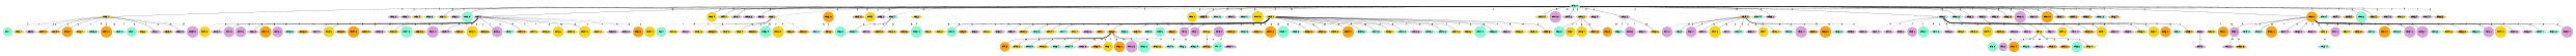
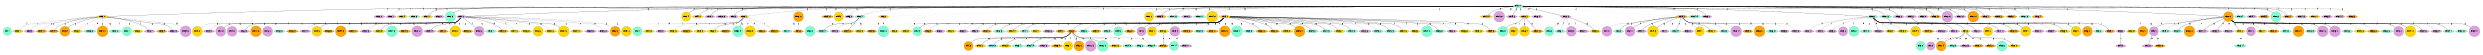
  graph {
    node [fillcolor=plum shape=circle style=filled]
    edge [style=dotted]
    n1 [fillcolor=aquamarine label="nodo172 (0)" shape=ellipse]
    n2 [fillcolor=gold label="nodo15 (17)" shape=hexagon]
    n3 [label="nodo16 (11)" shape=octagon]
    n4 [label="nodo22 (7)" shape=octagon]
    n5 [fillcolor=gold label="nodo27 (9)" shape=octagon]
    n6 [fillcolor=aquamarine label="nodo50 (15)" shape=hexagon]
    n7 [fillcolor=gold label="nodo57 (11)" shape=hexagon]
    n8 [label="nodo62 (17)" shape=ellipse]
    n9 [fillcolor=aquamarine label="nodo75 (15)"]
    n10 [label="nodo77 (2)" shape=ellipse]
    n11 [fillcolor=gold label="nodo81 (9)"]
    n12 [fillcolor=gold label="nodo99 (17)" shape=hexagon]
    n13 [label="nodo110 (7)" shape=ellipse]
    n14 [label="nodo122 (15)" shape=octagon]
    n15 [label="nodo0 (5)" shape=octagon]
    n16 [fillcolor=gold label="nodo23 (3)" shape=ellipse]
    n17 [fillcolor=orange label="nodo26 (12)"]
    n18 [fillcolor=orange label="nodo42 (12)" shape=octagon]
    n19 [fillcolor=gold label="nodo49 (5)"]
    n20 [label="nodo65 (8)" shape=ellipse]
    n21 [fillcolor=aquamarine label="nodo67 (9)" shape=octagon]
    n22 [fillcolor=gold label="nodo85 (3)" shape=hexagon]
    n23 [fillcolor=gold label="nodo87 (8)"]
    n24 [fillcolor=orange label="nodo95 (19)" shape=octagon]
    n25 [fillcolor=aquamarine label="nodo101 (18)" shape=hexagon]
    n26 [label="nodo107 (5)" shape=hexagon]
    n27 [fillcolor=aquamarine label="nodo121 (11)" shape=octagon]
    n28 [fillcolor=gold label="nodo124 (20)"]
    n29 [fillcolor=gold label="nodo139 (2)" shape=hexagon]
    n30 [fillcolor=gold label="nodo142 (19)" shape=hexagon]
    n31 [label="nodo148 (20)"]
    n32 [label="nodo149 (6)" shape=hexagon]
    n33 [fillcolor=gold label="nodo157 (3)" shape=hexagon]
    n34 [label="nodo168 (14)" shape=ellipse]
    n35 [label="nodo181 (3)" shape=hexagon]
    n36 [fillcolor=orange label="nodo190 (2)" shape=octagon]
    n37 [fillcolor=aquamarine label="nodo204 (19)" shape=octagon]
    n38 [label="nodo223 (6)" shape=ellipse]
    n39 [fillcolor=aquamarine label="nodo226 (2)" shape=hexagon]
    n40 [fillcolor=aquamarine label="nodo227 (13)" shape=hexagon]
    n41 [label="nodo236 (6)" shape=octagon]
    n42 [label="nodo248 (7)" shape=octagon]
    n43 [label="nodo251 (10)" shape=ellipse]
    n44 [fillcolor=orange label="nodo260 (15)" shape=ellipse]
    n45 [label="nodo262 (15)"]
    n46 [label="nodo271 (12)" shape=hexagon]
    n47 [fillcolor=orange label="nodo272 (12)"]
    n48 [fillcolor=orange label="nodo275 (7)" shape=hexagon]
    n49 [fillcolor=orange label="nodo291 (6)" shape=hexagon]
    n50 [fillcolor=orange label="nodo292 (7)" shape=hexagon]
    n51 [fillcolor=aquamarine label="nodo161 (15)" shape=hexagon]
    n52 [fillcolor=orange label="nodo166 (4)" shape=octagon]
    n53 [fillcolor=orange label="nodo167 (2)"]
    n54 [fillcolor=aquamarine label="nodo172 (4)" shape=octagon]
    n55 [label="nodo194 (7)" shape=ellipse]
    n56 [fillcolor=orange label="nodo195 (9)" shape=hexagon]
    n57 [fillcolor=aquamarine label="nodo206 (8)"]
    n58 [fillcolor=orange label="nodo211 (4)" shape=hexagon]
    n59 [label="nodo214 (13)" shape=hexagon]
    n60 [fillcolor=gold label="nodo216 (11)" shape=ellipse]
    n61 [label="nodo233 (9)" shape=hexagon]
    n62 [label="nodo274 (14)" shape=ellipse]
    n63 [fillcolor=orange label="nodo282 (5)" shape=hexagon]
    n64 [fillcolor=aquamarine label="nodo7 (7)"]
    n65 [fillcolor=gold label="nodo30 (4)" shape=hexagon]
    n66 [label="nodo39 (5)" shape=octagon]
    n67 [fillcolor=orange label="nodo94 (11)" shape=hexagon]
    n68 [fillcolor=orange label="nodo144 (9)" shape=ellipse]
    n69 [fillcolor=orange label="nodo158 (9)"]
    n70 [fillcolor=gold label="nodo163 (4)" shape=hexagon]
    n71 [fillcolor=aquamarine label="nodo203 (22)" shape=octagon]
    n72 [fillcolor=orange label="nodo240 (11)"]
    n73 [fillcolor=aquamarine label="nodo242 (21)" shape=octagon]
    n74 [fillcolor=aquamarine label="nodo37 (7)"]
    n75 [fillcolor=gold label="nodo68 (6)" shape=octagon]
    n76 [label="nodo118 (7)" shape=hexagon]
    n77 [fillcolor=orange label="nodo125 (9)" shape=ellipse]
    n78 [label="nodo254 (15)" shape=ellipse]
    n79 [label="nodo259 (22)"]
    n80 [fillcolor=gold label="nodo19 (22)"]
    n81 [label="nodo45 (10)" shape=octagon]
    n82 [label="nodo72 (20)"]
    n83 [label="nodo79 (22)"]
    n84 [label="nodo88 (15)" shape=octagon]
    n85 [fillcolor=orange label="nodo111 (22)"]
    n86 [label="nodo116 (6)"]
    n87 [fillcolor=aquamarine label="nodo133 (13)" shape=ellipse]
    n88 [fillcolor=orange label="nodo138 (10)" shape=hexagon]
    n89 [label="nodo141 (11)" shape=ellipse]
    n90 [fillcolor=gold label="nodo159 (6)"]
    n91 [fillcolor=orange label="nodo165 (22)" shape=ellipse]
    n92 [fillcolor=orange label="nodo199 (15)"]
    n93 [fillcolor=orange label="nodo217 (14)" shape=ellipse]
    n94 [label="nodo237 (13)" shape=hexagon]
    n95 [fillcolor=gold label="nodo245 (22)" shape=octagon]
    n96 [fillcolor=aquamarine label="nodo277 (15)"]
    n97 [fillcolor=orange label="nodo279 (13)" shape=octagon]
    n98 [label="nodo287 (21)"]
    n99 [label="nodo294 (19)" shape=octagon]
    n100 [fillcolor=orange label="nodo92 (12)" shape=hexagon]
    n101 [fillcolor=gold label="nodo105 (17)"]
    n102 [fillcolor=orange label="nodo106 (18)" shape=ellipse]
    n103 [label="nodo123 (6)"]
    n104 [fillcolor=aquamarine label="nodo151 (7)" shape=octagon]
    n105 [fillcolor=orange label="nodo171 (21)" shape=ellipse]
    n106 [fillcolor=gold label="nodo177 (6)" shape=ellipse]
    n107 [fillcolor=gold label="nodo183 (13)" shape=ellipse]
    n108 [fillcolor=gold label="nodo186 (8)"]
    n109 [fillcolor=gold label="nodo200 (18)" shape=hexagon]
    n110 [fillcolor=gold label="nodo201 (18)"]
    n111 [fillcolor=gold label="nodo247 (10)" shape=hexagon]
    n112 [label="nodo269 (22)" shape=hexagon]
    n113 [label="nodo278 (12)" shape=ellipse]
    n114 [fillcolor=orange label="nodo284 (5)"]
    n115 [fillcolor=gold label="nodo297 (8)"]
    n116 [fillcolor=aquamarine label="nodo64 (4)"]
    n117 [fillcolor=gold label="nodo74 (22)" shape=hexagon]
    n118 [label="nodo115 (7)" shape=ellipse]
    n119 [fillcolor=gold label="nodo160 (16)" shape=octagon]
    n120 [fillcolor=orange label="nodo185 (10)" shape=hexagon]
    n121 [fillcolor=gold label="nodo189 (21)" shape=octagon]
    n122 [fillcolor=gold label="nodo228 (11)" shape=octagon]
    n123 [fillcolor=orange label="nodo243 (10)" shape=ellipse]
    n124 [fillcolor=aquamarine label="nodo258 (19)"]
    n125 [fillcolor=gold label="nodo264 (20)"]
    n126 [fillcolor=orange label="nodo86 (12)" shape=ellipse]
    n127 [fillcolor=orange label="nodo215 (10)" shape=hexagon]
    n128 [fillcolor=aquamarine label="nodo11 (17)" shape=ellipse]
    n129 [fillcolor=orange label="nodo48 (6)" shape=hexagon]
    n130 [fillcolor=aquamarine label="nodo58 (15)"]
    n131 [fillcolor=aquamarine label="nodo150 (14)" shape=hexagon]
    n132 [label="nodo174 (5)" shape=ellipse]
    n133 [fillcolor=orange label="nodo219 (10)" shape=octagon]
    n134 [fillcolor=gold label="nodo131 (18)" shape=ellipse]
    n135 [fillcolor=orange label="nodo29 (23)" shape=ellipse]
    n136 [fillcolor=aquamarine label="nodo250 (12)"]
    n137 [fillcolor=gold label="nodo6 (22)" shape=ellipse]
    n138 [fillcolor=gold label="nodo20 (20)" shape=octagon]
    n139 [fillcolor=aquamarine label="nodo24 (5)"]
    n140 [fillcolor=orange label="nodo38 (9)" shape=hexagon]
    n141 [label="nodo60 (8)" shape=octagon]
    n142 [fillcolor=gold label="nodo78 (12)" shape=ellipse]
    n143 [label="nodo83 (14)" shape=hexagon]
    n144 [label="nodo96 (10)" shape=ellipse]
    n145 [fillcolor=orange label="nodo100 (8)" shape=ellipse]
    n146 [fillcolor=aquamarine label="nodo108 (13)" shape=hexagon]
    n147 [fillcolor=gold label="nodo109 (14)" shape=octagon]
    n148 [fillcolor=aquamarine label="nodo114 (4)" shape=ellipse]
    n149 [fillcolor=gold label="nodo127 (4)" shape=ellipse]
    n150 [label="nodo132 (18)" shape=hexagon]
    n151 [fillcolor=orange label="nodo9 (4)" shape=octagon]
    n152 [fillcolor=orange label="nodo28 (3)" shape=hexagon]
    n153 [fillcolor=aquamarine label="nodo35 (18)" shape=hexagon]
    n154 [fillcolor=orange label="nodo51 (10)" shape=ellipse]
    n155 [fillcolor=aquamarine label="nodo54 (20)" shape=ellipse]
    n156 [fillcolor=aquamarine label="nodo59 (6)"]
    n157 [fillcolor=orange label="nodo66 (21)" shape=hexagon]
    n158 [label="nodo70 (8)"]
-   n159 [label="nodo73 (4)"]
+   n159 [fillcolor=gold label="nodo73 (4)"]
    n160 [fillcolor=gold label="nodo146 (3)" shape=octagon]
    n161 [label="nodo169 (5)"]
    n162 [fillcolor=orange label="nodo175 (15)" shape=octagon]
    n163 [fillcolor=aquamarine label="nodo180 (15)" shape=ellipse]
    n164 [fillcolor=orange label="nodo187 (11)" shape=octagon]
    n165 [fillcolor=orange label="nodo212 (18)"]
    n166 [fillcolor=aquamarine label="nodo220 (17)"]
    n167 [fillcolor=aquamarine label="nodo239 (15)" shape=ellipse]
    n168 [fillcolor=orange label="nodo261 (12)" shape=octagon]
    n169 [fillcolor=orange label="nodo281 (18)" shape=ellipse]
    n170 [fillcolor=gold label="nodo290 (22)" shape=octagon]
    n171 [fillcolor=orange label="nodo293 (14)"]
    n172 [fillcolor=aquamarine label="nodo295 (21)" shape=hexagon]
    n173 [fillcolor=aquamarine label="nodo140 (15)" shape=hexagon]
    n174 [fillcolor=gold label="nodo153 (4)" shape=octagon]
    n175 [fillcolor=aquamarine label="nodo170 (20)" shape=octagon]
    n176 [label="nodo184 (16)" shape=octagon]
    n177 [fillcolor=aquamarine label="nodo193 (8)" shape=octagon]
    n178 [fillcolor=aquamarine label="nodo198 (15)" shape=hexagon]
    n179 [fillcolor=gold label="nodo210 (16)" shape=ellipse]
    n180 [fillcolor=gold label="nodo225 (6)" shape=ellipse]
    n181 [fillcolor=aquamarine label="nodo241 (10)"]
    n182 [fillcolor=aquamarine label="nodo256 (20)" shape=octagon]
    n183 [label="nodo276 (12)" shape=ellipse]
    n184 [fillcolor=gold label="nodo286 (22)" shape=octagon]
    n185 [fillcolor=gold label="nodo296 (12)" shape=hexagon]
    n186 [fillcolor=orange label="nodo299 (15)" shape=ellipse]
    n187 [fillcolor=aquamarine label="nodo32 (20)"]
    n188 [fillcolor=gold label="nodo53 (4)"]
    n189 [fillcolor=gold label="nodo188 (9)"]
    n190 [fillcolor=orange label="nodo207 (15)" shape=hexagon]
-   n191 [fillcolor=orange label="nodo8 (23)"]
+   n191 [fillcolor=aquamarine label="nodo8 (23)"]
    n192 [fillcolor=aquamarine label="nodo36 (7)" shape=octagon]
    n193 [label="nodo213 (5)"]
    n194 [label="nodo224 (7)" shape=octagon]
    n195 [fillcolor=gold label="nodo253 (16)" shape=ellipse]
    n196 [label="nodo71 (21)"]
    n197 [fillcolor=aquamarine label="nodo80 (5)" shape=hexagon]
    n198 [label="nodo84 (11)"]
    n199 [label="nodo91 (14)" shape=ellipse]
    n200 [fillcolor=gold label="nodo119 (15)"]
    n201 [label="nodo14 (7)" shape=ellipse]
    n202 [fillcolor=aquamarine label="nodo34 (19)" shape=octagon]
    n203 [label="nodo52 (10)" shape=hexagon]
    n204 [fillcolor=gold label="nodo90 (7)"]
    n205 [fillcolor=gold label="nodo103 (11)" shape=hexagon]
    n206 [fillcolor=aquamarine label="nodo112 (5)" shape=ellipse]
    n207 [label="nodo202 (10)"]
    n208 [fillcolor=orange label="nodo209 (8)" shape=ellipse]
    n209 [fillcolor=orange label="nodo263 (21)"]
    n210 [fillcolor=aquamarine label="nodo265 (20)" shape=octagon]
    n211 [label="nodo252 (5)" shape=ellipse]
    n212 [label="nodo270 (13)" shape=ellipse]
    n213 [label="nodo10 (11)" shape=hexagon]
    n214 [label="nodo41 (6)" shape=octagon]
    n215 [label="nodo69 (6)" shape=hexagon]
    n216 [label="nodo89 (6)"]
    n217 [fillcolor=aquamarine label="nodo98 (21)"]
    n218 [fillcolor=aquamarine label="nodo104 (10)" shape=octagon]
    n219 [label="nodo126 (21)" shape=ellipse]
    n220 [fillcolor=gold label="nodo128 (9)" shape=ellipse]
    n221 [fillcolor=gold label="nodo145 (12)" shape=hexagon]
    n222 [fillcolor=gold label="nodo179 (5)"]
    n223 [fillcolor=orange label="nodo197 (22)" shape=hexagon]
    n224 [label="nodo218 (22)" shape=octagon]
    n225 [label="nodo21 (12)" shape=octagon]
    n226 [fillcolor=gold label="nodo40 (3)" shape=ellipse]
    n227 [label="nodo82 (11)" shape=octagon]
    n228 [fillcolor=gold label="nodo97 (6)"]
    n229 [label="nodo117 (11)" shape=hexagon]
    n230 [fillcolor=orange label="nodo137 (22)" shape=octagon]
    n231 [fillcolor=gold label="nodo192 (7)"]
    n232 [label="nodo221 (17)" shape=hexagon]
    n233 [label="nodo230 (9)" shape=octagon]
    n234 [fillcolor=gold label="nodo285 (10)" shape=octagon]
    n235 [fillcolor=gold label="nodo33 (11)"]
    n236 [fillcolor=orange label="nodo63 (12)"]
    n237 [fillcolor=aquamarine label="nodo5 (21)" shape=octagon]
    n238 [fillcolor=orange label="nodo298 (4)" shape=ellipse]
    n239 [label="nodo25 (6)" shape=ellipse]
    n240 [fillcolor=gold label="nodo61 (20)" shape=ellipse]
    n241 [fillcolor=orange label="nodo76 (11)"]
    n242 [label="nodo93 (3)"]
    n243 [fillcolor=aquamarine label="nodo129 (12)" shape=ellipse]
    n244 [fillcolor=aquamarine label="nodo130 (17)" shape=ellipse]
    n245 [fillcolor=orange label="nodo136 (12)"]
    n246 [label="nodo147 (14)" shape=hexagon]
    n247 [label="nodo155 (11)" shape=octagon]
    n248 [label="nodo164 (12)" shape=ellipse]
    n249 [fillcolor=gold label="nodo12 (8)" shape=octagon]
    n250 [label="nodo17 (8)"]
    n251 [fillcolor=gold label="nodo31 (17)" shape=ellipse]
    n252 [fillcolor=orange label="nodo46 (22)" shape=octagon]
    n253 [fillcolor=aquamarine label="nodo47 (22)" shape=hexagon]
    n254 [fillcolor=orange label="nodo102 (11)"]
    n255 [fillcolor=aquamarine label="nodo113 (15)" shape=ellipse]
    n256 [label="nodo134 (18)"]
    n257 [label="nodo135 (11)"]
    n258 [fillcolor=aquamarine label="nodo176 (3)" shape=hexagon]
    n259 [fillcolor=gold label="nodo196 (13)" shape=octagon]
    n260 [fillcolor=orange label="nodo238 (12)" shape=octagon]
    n261 [fillcolor=aquamarine label="nodo288 (16)" shape=octagon]
    n262 [label="nodo173 (8)"]
    n263 [fillcolor=gold label="nodo191 (10)"]
    n264 [label="nodo229 (16)" shape=hexagon]
    n265 [label="nodo235 (19)" shape=ellipse]
    n266 [fillcolor=aquamarine label="nodo249 (4)" shape=octagon]
    n267 [fillcolor=aquamarine label="nodo267 (20)" shape=hexagon]
    n268 [label="nodo289 (14)"]
    n269 [fillcolor=orange label="nodo4 (23)"]
    n270 [fillcolor=gold label="nodo43 (18)" shape=hexagon]
    n271 [fillcolor=aquamarine label="nodo120 (20)" shape=ellipse]
    n272 [fillcolor=gold label="nodo156 (20)" shape=octagon]
    n273 [fillcolor=aquamarine label="nodo232 (4)" shape=octagon]
    n274 [fillcolor=aquamarine label="nodo234 (19)" shape=octagon]
    n275 [label="nodo257 (13)" shape=hexagon]
    n276 [fillcolor=orange label="nodo283 (9)" shape=octagon]
    n277 [fillcolor=gold label="nodo55 (7)"]
    n278 [fillcolor=orange label="nodo56 (18)"]
    n279 [label="nodo178 (13)"]
    n280 [fillcolor=aquamarine label="nodo208 (12)"]
    n281 [fillcolor=gold label="nodo222 (23)" shape=octagon]
    n282 [fillcolor=aquamarine label="nodo244 (20)" shape=ellipse]
    n283 [fillcolor=aquamarine label="nodo266 (6)" shape=ellipse]
    n284 [fillcolor=aquamarine label="nodo268 (19)" shape=ellipse]
    n285 [fillcolor=orange label="nodo143 (5)" shape=ellipse]
    n286 [fillcolor=aquamarine label="nodo1 (14)"]
    n287 [label="nodo154 (17)" shape=octagon]
    n288 [fillcolor=aquamarine label="nodo3 (21)"]
    n289 [label="nodo2 (5)"]
    n290 [fillcolor=orange label="nodo18 (14)"]
    n291 [fillcolor=aquamarine label="nodo162 (5)" shape=octagon]
    n292 [label="nodo182 (23)" shape=octagon]
    n293 [fillcolor=orange label="nodo205 (14)" shape=ellipse]
    n294 [fillcolor=orange label="nodo246 (11)" shape=ellipse]
    n295 [fillcolor=aquamarine label="nodo255 (8)"]
    n296 [fillcolor=gold label="nodo280 (10)" shape=octagon]
    n297 [label="nodo44 (5)" shape=octagon]
    n298 [label="nodo13 (22)" shape=octagon]
    n299 [fillcolor=orange label="nodo231 (15)" shape=ellipse]
    n300 [fillcolor=aquamarine label="nodo273 (14)" shape=hexagon]
    n1 -- n2 [label=17 style=bold]
    n1 -- n3 [label=11]
    n1 -- n4 [label=7 style=solid]
    n1 -- n5 [label=9]
    n1 -- n6 [label=15]
    n1 -- n7 [label=11 style=bold]
    n1 -- n8 [label=17]
    n1 -- n9 [label=15 style=bold]
    n1 -- n10 [label=2 style=bold]
    n1 -- n11 [label=9 style=bold]
    n1 -- n12 [label=17 style=bold]
    n1 -- n13 [label=7 style=bold]
    n1 -- n14 [label=15]
    n1 -- n15 [label=5 style=bold]
    n1 -- n16 [label=3 style=solid]
    n1 -- n17 [label=12]
    n1 -- n18 [label=12]
    n1 -- n19 [label=5 style=solid]
    n1 -- n20 [label=8 style=solid]
    n1 -- n21 [label=9 style=solid]
    n1 -- n22 [label=3]
    n1 -- n23 [label=8 style=solid]
    n1 -- n24 [label=19 style=bold]
    n1 -- n25 [label=18 style=solid]
    n1 -- n26 [label=5]
    n1 -- n27 [label=11 style=solid]
    n1 -- n28 [label=20 style=solid]
    n1 -- n29 [label=2]
    n1 -- n30 [label=19 style=bold]
    n1 -- n31 [label=20]
    n1 -- n32 [label=6 style=bold]
    n1 -- n33 [label=3]
    n1 -- n34 [label=14 style=solid]
    n1 -- n35 [label=3 style=bold]
    n1 -- n36 [label=2]
    n1 -- n37 [label=19 style=solid]
    n1 -- n38 [label=6 style=bold]
    n1 -- n39 [label=2 style=bold]
    n1 -- n40 [label=13 style=bold]
    n1 -- n41 [label=6 style=bold]
    n1 -- n42 [label=7]
    n1 -- n43 [label=10 style=solid]
    n1 -- n44 [label=15 style=bold]
    n1 -- n45 [label=15 style=solid]
    n1 -- n46 [label=12 style=bold]
    n1 -- n47 [label=12 style=bold]
    n1 -- n48 [label=7 style=bold]
    n1 -- n49 [label=6]
    n1 -- n50 [label=7 style=solid]
    n1 -- n51 [label=15 style=solid]
    n1 -- n52 [label=4 style=solid]
    n1 -- n53 [label=2 style=bold]
    n1 -- n54 [label=4 style=solid]
    n1 -- n55 [label=7]
    n1 -- n56 [label=9]
    n1 -- n57 [label=8 style=bold]
    n1 -- n58 [label=4 style=bold]
    n1 -- n59 [label=13]
    n1 -- n60 [label=11]
    n1 -- n61 [label=9]
    n1 -- n62 [label=14]
    n1 -- n63 [label=5 style=solid]
    n2 -- n64 [label=4]
    n2 -- n65 [label=1 style=solid]
    n2 -- n66 [label=2 style=solid]
    n2 -- n67 [label=8 style=solid]
    n2 -- n68 [label=6 style=bold]
    n2 -- n69 [label=6 style=bold]
    n2 -- n70 [label=1 style=solid]
    n2 -- n71 [label=19]
    n2 -- n72 [label=8 style=solid]
    n2 -- n73 [label=18]
    n2 -- n74 [label=4]
    n2 -- n75 [label=3]
    n2 -- n76 [label=4 style=bold]
    n2 -- n77 [label=6]
    n2 -- n78 [label=12 style=bold]
    n2 -- n79 [label=19 style=solid]
    n10 -- n80 [label=20 style=solid]
    n10 -- n81 [label=8 style=solid]
    n10 -- n82 [label=18 style=bold]
    n10 -- n83 [label=20]
    n10 -- n84 [label=13 style=bold]
    n10 -- n85 [label=20]
    n10 -- n86 [label=4]
    n10 -- n87 [label=11]
    n10 -- n88 [label=8]
    n10 -- n89 [label=9 style=solid]
    n10 -- n90 [label=4 style=bold]
    n10 -- n91 [label=20]
    n10 -- n92 [label=13]
    n10 -- n93 [label=12]
    n10 -- n94 [label=11 style=solid]
    n10 -- n95 [label=20 style=bold]
    n10 -- n96 [label=13]
    n10 -- n97 [label=11]
    n10 -- n98 [label=19 style=solid]
    n10 -- n99 [label=17 style=bold]
    n10 -- n100 [label=10 style=solid]
    n10 -- n101 [label=15]
    n10 -- n102 [label=16]
    n10 -- n103 [label=4 style=bold]
    n10 -- n104 [label=5]
    n10 -- n105 [label=19 style=bold]
    n10 -- n106 [label=4 style=solid]
    n10 -- n107 [label=11]
    n10 -- n108 [label=6]
    n10 -- n109 [label=16 style=solid]
    n10 -- n110 [label=16 style=bold]
    n10 -- n111 [label=8]
    n10 -- n112 [label=20]
    n10 -- n113 [label=10 style=solid]
    n10 -- n114 [label=3 style=solid]
    n10 -- n115 [label=6]
    n16 -- n116 [label=1]
    n16 -- n117 [label=19]
    n16 -- n118 [label=4]
    n16 -- n119 [label=13 style=solid]
    n16 -- n120 [label=7 style=solid]
    n16 -- n121 [label=18]
    n16 -- n122 [label=8 style=bold]
    n16 -- n123 [label=7 style=solid]
    n16 -- n124 [label=16 style=bold]
    n16 -- n125 [label=17]
    n16 -- n126 [label=9 style=solid]
    n16 -- n127 [label=7 style=solid]
    n17 -- n128 [label=13]
    n17 -- n129 [label=2 style=solid]
    n21 -- n130 [label=12]
    n21 -- n131 [label=11 style=bold]
    n21 -- n132 [label=2 style=solid]
    n21 -- n133 [label=7 style=bold]
    n21 -- n134 [label=15 style=solid]
    n22 -- n135 [label=20]
    n22 -- n136 [label=9]
    n29 -- n137 [label=20]
    n29 -- n138 [label=18 style=solid]
    n29 -- n139 [label=3 style=bold]
    n29 -- n140 [label=7 style=solid]
    n29 -- n141 [label=6]
    n29 -- n142 [label=10]
    n29 -- n143 [label=12 style=solid]
    n29 -- n144 [label=8 style=solid]
    n29 -- n145 [label=6 style=bold]
    n29 -- n146 [label=11 style=bold]
    n29 -- n147 [label=12 style=bold]
    n29 -- n148 [label=2 style=bold]
    n29 -- n149 [label=2]
    n29 -- n150 [label=16]
    n29 -- n151 [label=2]
    n29 -- n152 [label=1 style=bold]
    n29 -- n153 [label=16 style=solid]
    n29 -- n154 [label=8 style=solid]
    n29 -- n155 [label=18 style=solid]
    n29 -- n156 [label=4]
    n29 -- n157 [label=19 style=solid]
    n29 -- n158 [label=6 style=bold]
    n29 -- n159 [label=2 style=bold]
    n29 -- n160 [label=1]
    n29 -- n161 [label=3]
    n29 -- n162 [label=13]
    n29 -- n163 [label=13 style=solid]
    n29 -- n164 [label=9]
    n29 -- n165 [label=16]
    n29 -- n166 [label=15]
    n29 -- n167 [label=13]
    n29 -- n168 [label=10 style=bold]
    n29 -- n169 [label=16 style=bold]
    n29 -- n170 [label=20 style=solid]
    n29 -- n171 [label=12 style=bold]
    n29 -- n172 [label=19 style=bold]
    n29 -- n173 [label=13 style=bold]
    n29 -- n174 [label=2 style=bold]
    n29 -- n175 [label=18 style=bold]
    n29 -- n176 [label=14 style=solid]
    n29 -- n177 [label=6 style=solid]
    n29 -- n178 [label=13 style=bold]
    n29 -- n179 [label=14 style=bold]
    n29 -- n180 [label=4]
    n29 -- n181 [label=8]
    n29 -- n182 [label=18 style=bold]
    n29 -- n183 [label=10 style=solid]
    n29 -- n184 [label=20 style=solid]
    n29 -- n185 [label=10]
    n29 -- n186 [label=13 style=bold]
    n33 -- n187 [label=17 style=bold]
    n33 -- n188 [label=1]
    n33 -- n189 [label=6 style=bold]
    n33 -- n190 [label=12 style=bold]
    n35 -- n191 [label=20 style=solid]
    n35 -- n192 [label=4 style=solid]
    n35 -- n193 [label=2 style=solid]
    n35 -- n194 [label=4]
    n35 -- n195 [label=13 style=bold]
    n36 -- n196 [label=19 style=solid]
    n36 -- n197 [label=3 style=bold]
    n36 -- n198 [label=9 style=bold]
    n36 -- n199 [label=12 style=bold]
    n36 -- n200 [label=13 style=bold]
    n36 -- n201 [label=5]
    n36 -- n202 [label=17 style=bold]
    n36 -- n203 [label=8]
    n36 -- n204 [label=5 style=solid]
    n36 -- n205 [label=9 style=bold]
    n36 -- n206 [label=3 style=solid]
    n36 -- n207 [label=8 style=solid]
    n36 -- n208 [label=6]
    n36 -- n209 [label=19 style=solid]
    n36 -- n210 [label=18]
    n36 -- n211 [label=3]
    n36 -- n212 [label=11 style=solid]
    n39 -- n213 [label=9 style=solid]
    n39 -- n214 [label=4 style=solid]
    n39 -- n215 [label=4 style=solid]
    n39 -- n216 [label=4]
    n39 -- n217 [label=19]
    n39 -- n218 [label=8]
    n39 -- n219 [label=19 style=bold]
    n39 -- n220 [label=7 style=solid]
    n39 -- n221 [label=10 style=solid]
    n39 -- n222 [label=3]
    n39 -- n223 [label=20]
    n39 -- n224 [label=20]
    n39 -- n225 [label=10 style=bold]
    n39 -- n226 [label=1 style=bold]
    n39 -- n227 [label=9 style=bold]
    n39 -- n228 [label=4]
    n39 -- n229 [label=9 style=bold]
    n39 -- n230 [label=20 style=bold]
    n39 -- n231 [label=5 style=bold]
    n39 -- n232 [label=15 style=solid]
    n39 -- n233 [label=7 style=solid]
    n39 -- n234 [label=8 style=bold]
    n40 -- n235 [label=8 style=bold]
    n40 -- n236 [label=9]
    n42 -- n237 [label=18 style=solid]
    n42 -- n238 [label=1 style=bold]
    n53 -- n239 [label=4]
    n53 -- n240 [label=18]
    n53 -- n241 [label=9]
    n53 -- n242 [label=1 style=bold]
    n53 -- n243 [label=10 style=solid]
    n53 -- n244 [label=15 style=bold]
    n53 -- n245 [label=10]
    n53 -- n246 [label=12 style=bold]
    n53 -- n247 [label=9 style=bold]
    n53 -- n248 [label=10]
    n53 -- n249 [label=6 style=bold]
    n53 -- n250 [label=6]
    n53 -- n251 [label=15 style=solid]
    n53 -- n252 [label=20 style=solid]
    n53 -- n253 [label=20 style=solid]
    n53 -- n254 [label=9]
    n53 -- n255 [label=13 style=solid]
    n53 -- n256 [label=16 style=bold]
    n53 -- n257 [label=9 style=bold]
    n53 -- n258 [label=1]
    n53 -- n259 [label=11 style=solid]
    n53 -- n260 [label=10 style=solid]
    n53 -- n261 [label=14]
    n53 -- n262 [label=6 style=bold]
    n53 -- n263 [label=8 style=bold]
    n53 -- n264 [label=14 style=bold]
    n53 -- n265 [label=17 style=solid]
    n53 -- n266 [label=2 style=bold]
    n53 -- n267 [label=18]
    n53 -- n268 [label=12 style=bold]
    n152 -- n269 [label=20 style=bold]
    n152 -- n270 [label=15 style=bold]
    n152 -- n271 [label=17 style=bold]
    n152 -- n272 [label=17 style=bold]
    n152 -- n273 [label=1 style=solid]
    n152 -- n274 [label=16 style=bold]
    n152 -- n275 [label=10 style=solid]
    n152 -- n276 [label=6]
    n152 -- n277 [label=4]
    n152 -- n278 [label=15 style=bold]
    n152 -- n279 [label=10 style=solid]
    n152 -- n280 [label=9 style=bold]
    n152 -- n281 [label=20 style=solid]
    n152 -- n282 [label=17]
    n152 -- n283 [label=3]
    n152 -- n284 [label=16 style=solid]
    n160 -- n285 [label=2 style=bold]
    n160 -- n286 [label=11]
    n160 -- n287 [label=14]
    n226 -- n288 [label=18]
    n226 -- n289 [label=2 style=solid]
    n226 -- n290 [label=11 style=bold]
    n226 -- n291 [label=2]
    n226 -- n292 [label=20]
    n226 -- n293 [label=11]
    n226 -- n294 [label=8 style=solid]
    n226 -- n295 [label=5]
    n226 -- n296 [label=7 style=bold]
    n239 -- n297 [label=1 style=bold]
    n242 -- n298 [label=19 style=bold]
    n242 -- n299 [label=12 style=solid]
    n249 -- n300 [label=10]
  }
